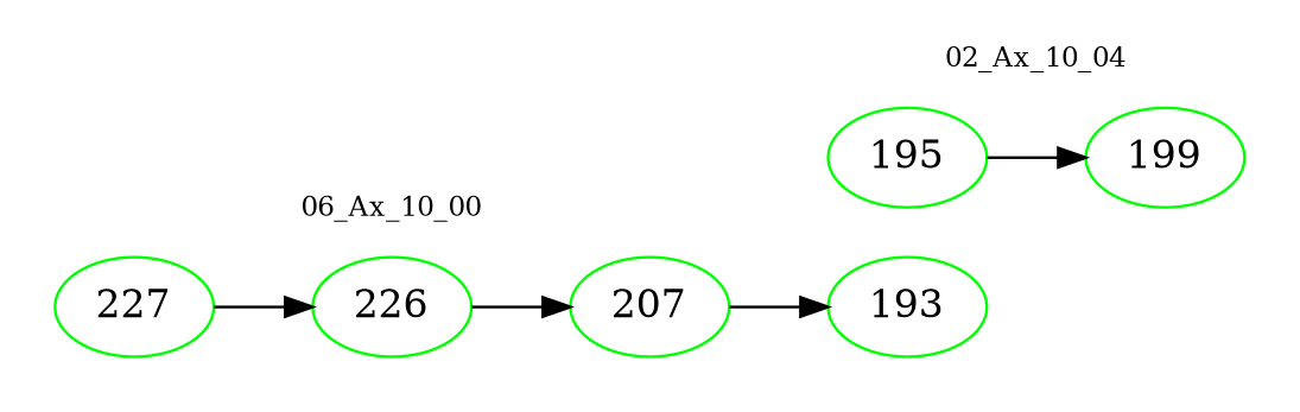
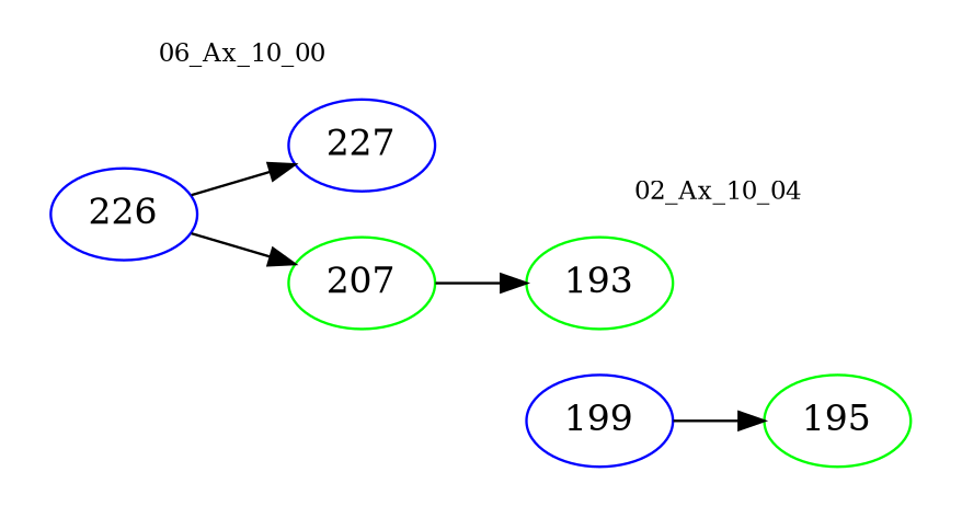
  digraph {
    rankdir=LR
    node [color=green]
    edge [color=black]
    n1 [label=195]
    n2 [label=193]
-   n3 [label=199]
-   n4 [label=226]
+   n3 [color=blue label=199]
+   n4 [color=blue label=226]
    n5 [label=207]
-   n6 [label=227]
+   n6 [color=blue label=227]
    subgraph cluster_1 {
      color=white
      fontsize=10
      label="02_Ax_10_04"
      n1
      n2
      n3
    }
    subgraph cluster_2 {
      color=white
      fontsize=10
      label="06_Ax_10_00"
      n4
      n5
      n6
    }
-   n1 -> n3
+   n3 -> n1
    n4 -> n5
-   n6 -> n4
+   n4 -> n6
    n5 -> n2
  }
